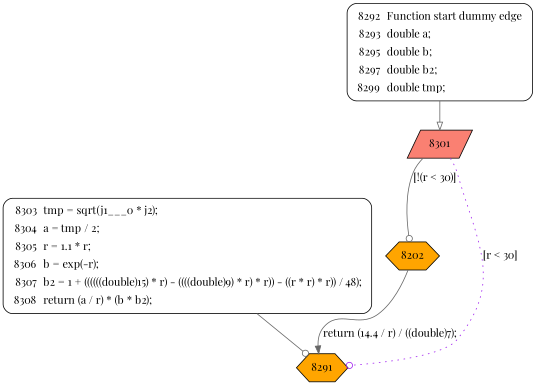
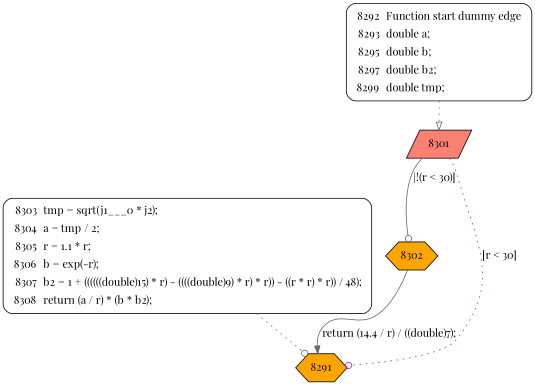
  digraph {
    fontname="Playfair Display"
    node [fillcolor=orange fontname="Playfair Display" shape=hexagon style=filled]
    edge [arrowhead=odot color=gray40 fontname="Playfair Display" style=solid]
    8301 [fillcolor=salmon shape=parallelogram]
-   8302 [label=8202]
+   8302
    8291
    n4 [fillcolor=white label=<<table border="0" cellborder="0" cellpadding="3" bgcolor="white"><tr><td align="right">8303</td><td align="left">tmp = sqrt(j1___0 * j2);</td></tr><tr><td align="right">8304</td><td align="left">a = tmp / 2;</td></tr><tr><td align="right">8305</td><td align="left">r = 1.1 * r;</td></tr><tr><td align="right">8306</td><td align="left">b = exp(-r);</td></tr><tr><td align="right">8307</td><td align="left">b2 = 1 + ((((((double)15) * r) - ((((double)9) * r) * r)) - ((r * r) * r)) / 48);</td></tr><tr><td align="right">8308</td><td align="left">return (a / r) * (b * b2);</td></tr></table>> penwidth=1 shape=Mrecord style="filled,bold"]
    n5 [fillcolor=white label=<<table border="0" cellborder="0" cellpadding="3" bgcolor="white"><tr><td align="right">8292</td><td align="left">Function start dummy edge</td></tr><tr><td align="right">8293</td><td align="left">double a;</td></tr><tr><td align="right">8295</td><td align="left">double b;</td></tr><tr><td align="right">8297</td><td align="left">double b2;</td></tr><tr><td align="right">8299</td><td align="left">double tmp;</td></tr></table>> penwidth=1 shape=Mrecord style="filled,bold"]
    8301 -> 8302 [label="[!(r < 30)]"]
    8301 -> 8291 [color=purple label="[r < 30]" style=dotted]
    8302 -> 8291 [arrowhead=normal label="return (14.4 / r) / ((double)7);"]
-   n4 -> 8291
-   n5 -> 8301 [arrowhead=onormal]
+   n4 -> 8291 [style=dotted]
+   n5 -> 8301 [arrowhead=onormal style=dotted]
  }
